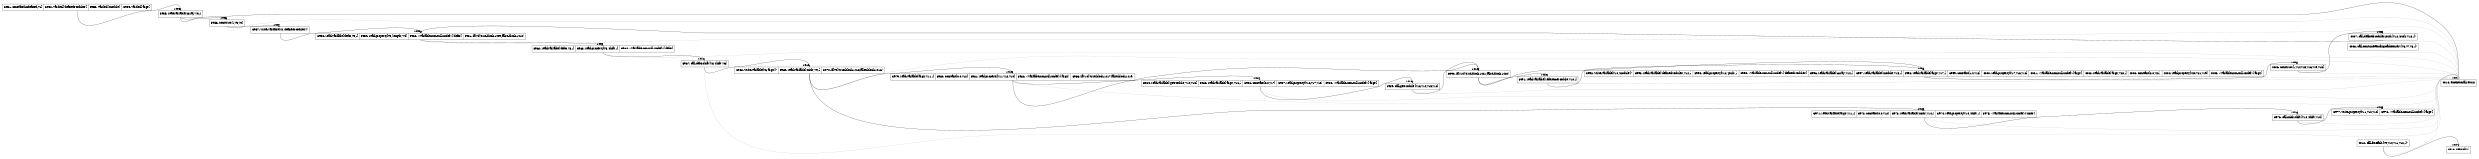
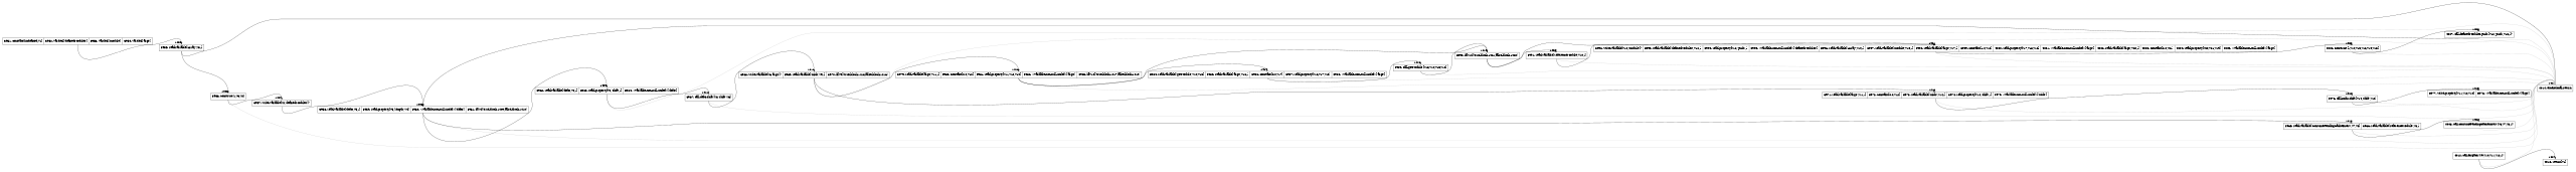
  digraph {
    rankdir=LR
    node [shape=record]
    edge [headport=n tailport=s]
    n1 [label="{3951: constant[undefined,v1]|3952: vardecl['definedModules']|3953: vardecl['module']|3954: vardecl['args']}"]
    n2 [label="{3955: read-variable['Array',v3,-]}"]
    n3 [label="{3956: construct [-,v3,v2]}"]
    n4 [label="{4014: exceptional-return}"]
    n5 [label="{3957: write-variable[v2,'definedModules']*}"]
    n6 [label="{3958: read-variable['defQ',v5,-]|3959: read-property[v5,'length',v4]|3960: \<variable-non-null-undef\>['defQ']|3961: if[v4](true-block:1409,false-block:1410)}"]
    n7 [label="{3962: read-variable['defQ',v8,-]|3963: read-property[v8,'shift',-]|3964: \<variable-non-null-undef\>['defQ']}"]
+   n8 [label="{3965: read-variable['consumePendingCacheInsert',v7,v6]|3966: read-variable['referenceModule',v8,-]}"]
    n9 [label="{3967: call-defQ.shift [v8,'shift',v6]}"]
    n10 [label="{4008: call-consumePendingCacheInsert [v6,v7,v8,-]*}"]
    n11 [label="{3968: write-variable[v6,'args']*|3969: read-variable['mids',v9,-]|3970: if[v9](true-block:1413,false-block:1416)}"]
    n12 [label="{3979: read-variable['args',v11,-]|3980: constant[0.0,v12]|3981: read-property[v11,v12,v10]|3982: \<variable-non-null-undef\>['args']|3983: if[v10](true-block:1417,false-block:1419)}"]
    n13 [label="{3971: read-variable['args',v11,-]|3972: constant[0.0,v12]|3973: read-variable['mids',v14,-]|3974: read-property[v14,'shift',-]|3975: \<variable-non-null-undef\>['mids']}"]
    n14 [label="{3990: if[v10](true-block:1421,false-block:1420)}"]
    n15 [label="{3984: read-variable['getModule',v14,v13]|3985: read-variable['args',v16,-]|3986: constant[0.0,v17]|3987: read-property[v16,v17,v15]|3988: \<variable-non-null-undef\>['args']}"]
    n16 [label="{3976: call-mids.shift [v14,'shift',v10]}"]
    n17 [label="{3992: write-variable[v10,'module']*|3993: read-variable['definedModules',v12,-]|3994: read-property[v12,'push',-]|3995: \<variable-non-null-undef\>['definedModules']|3996: read-variable['Array',v14,-]|3997: read-variable['module',v15,-]|3998: read-variable['args',v17,-]|3999: constant[1.0,v18]|4000: read-property[v17,v18,v16]|4001: \<variable-non-null-undef\>['args']|4002: read-variable['args',v20,-]|4003: constant[2.0,v21]|4004: read-property[v20,v21,v19]|4005: \<variable-non-null-undef\>['args']}"]
    n18 [label="{3991: read-variable['referenceModule',v10,-]}"]
    n19 [label="{3989: call-getModule [v13,v14,v15,v10]}"]
    n20 [label="{3977: write-property[v11,v12,v10]|3978: \<variable-non-null-undef\>['args']}"]
    n21 [label="{4006: construct [-,v14,v15,v16,v19,v13]}"]
    n22 [label="{4007: call-definedModules.push [v12,'push',v13,-]*}"]
    n23 [label="{4012: call-forEach [v9,v10,v11,v12,-]*}"]
    n24 [label="{4013: return[v1]}"]
    n1 -> n2 [headlabel="      1405"]
    n2 -> n3 [headlabel="      1406"]
    n2 -> n4 [color=black headlabel="      1428"]
    n3 -> n4 [color=gray]
    n3 -> n5 [headlabel="      1407"]
    n5 -> n6 [headlabel="      1408"]
    n6 -> n4 [color=gray]
    n6 -> n7 [headlabel="      1409"]
+   n6 -> n8 [headlabel="      1410"]
    n7 -> n4 [color=gray]
    n7 -> n9 [headlabel="      1411"]
+   n8 -> n4 [color=gray]
+   n8 -> n10 [headlabel="      1424"]
    n9 -> n4 [color=gray]
    n9 -> n11 [headlabel="      1412"]
    n10 -> n4 [color=gray]
    n11 -> n4 [color=gray]
    n11 -> n12 [headlabel="      1416"]
    n11 -> n13 [headlabel="      1413"]
    n12 -> n4 [color=gray]
    n12 -> n14 [headlabel="      1419"]
    n12 -> n15 [headlabel="      1417"]
    n13 -> n4 [color=gray]
    n13 -> n16 [headlabel="      1414"]
    n14 -> n17 [headlabel="      1421"]
    n14 -> n18 [headlabel="      1420"]
    n15 -> n4 [color=gray]
    n15 -> n19 [headlabel="      1418"]
    n16 -> n4 [color=gray]
    n16 -> n20 [headlabel="      1415"]
    n17 -> n4 [color=gray]
    n17 -> n21 [headlabel="      1422"]
    n18 -> n4 [color=gray]
    n18 -> n17
    n19 -> n4 [color=gray]
    n19 -> n14
    n20 -> n4 [color=gray]
    n21 -> n4 [color=gray]
    n21 -> n22 [headlabel="      1423"]
    n22 -> n4 [color=gray]
    n22 -> n6
    n23 -> n4 [color=gray]
    n23 -> n24 [headlabel="      1427"]
  }
